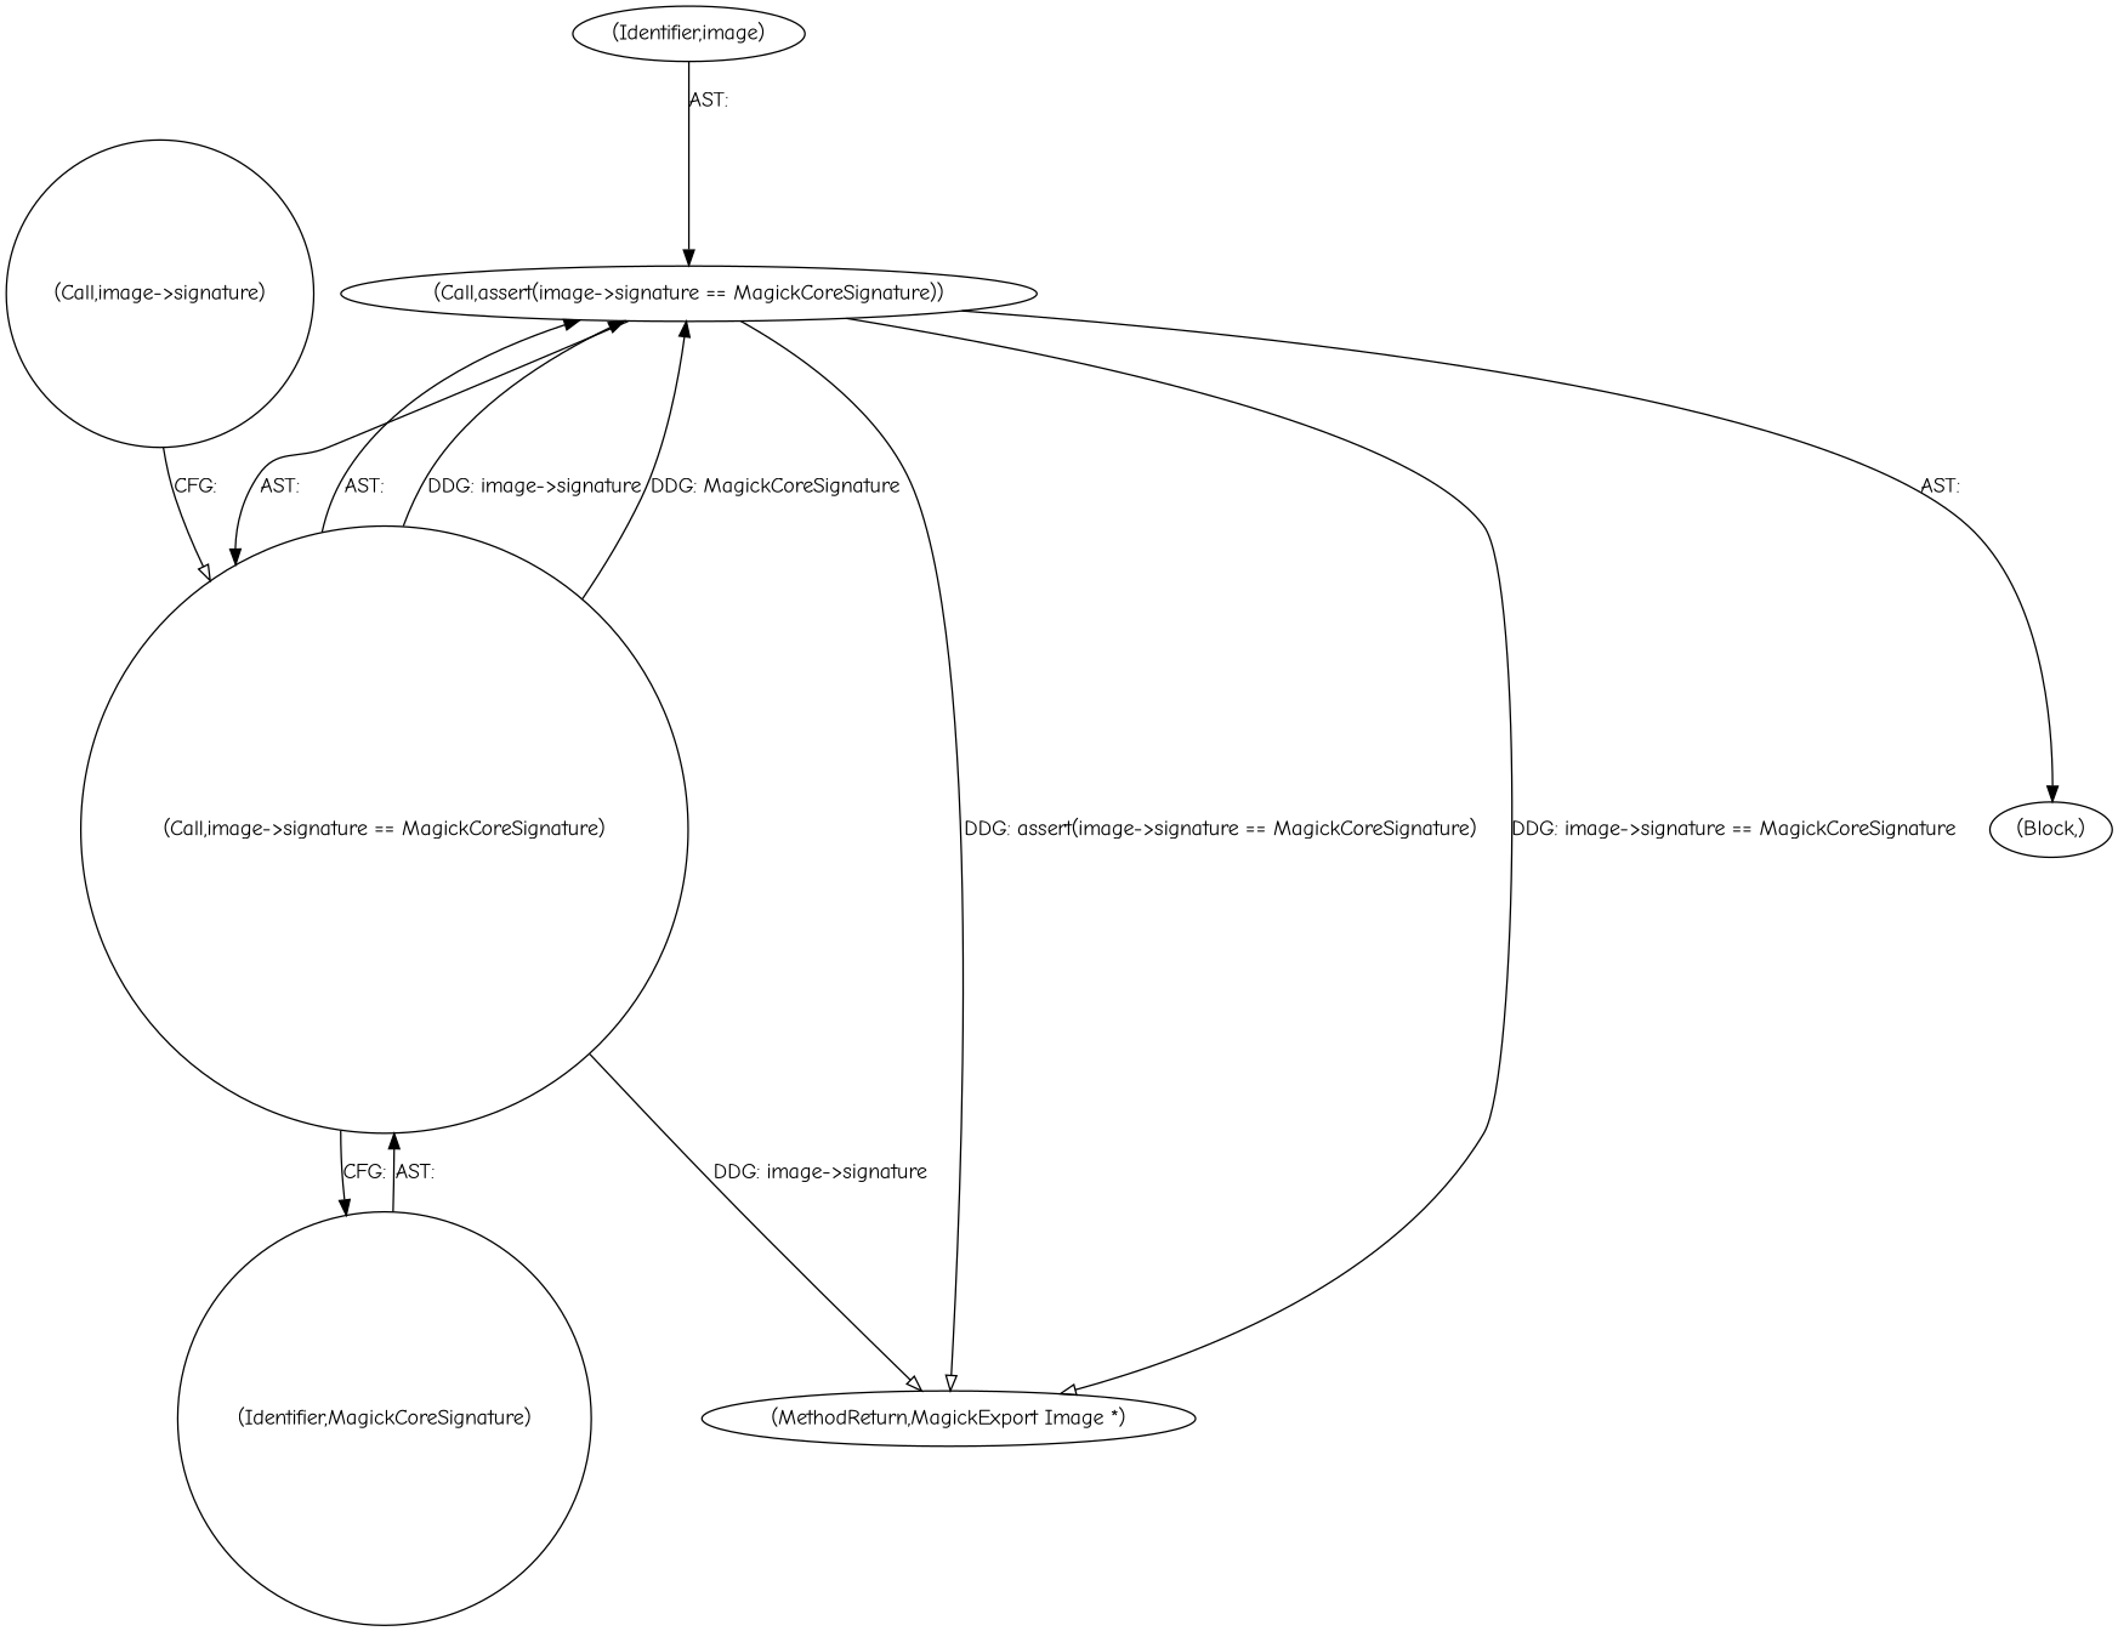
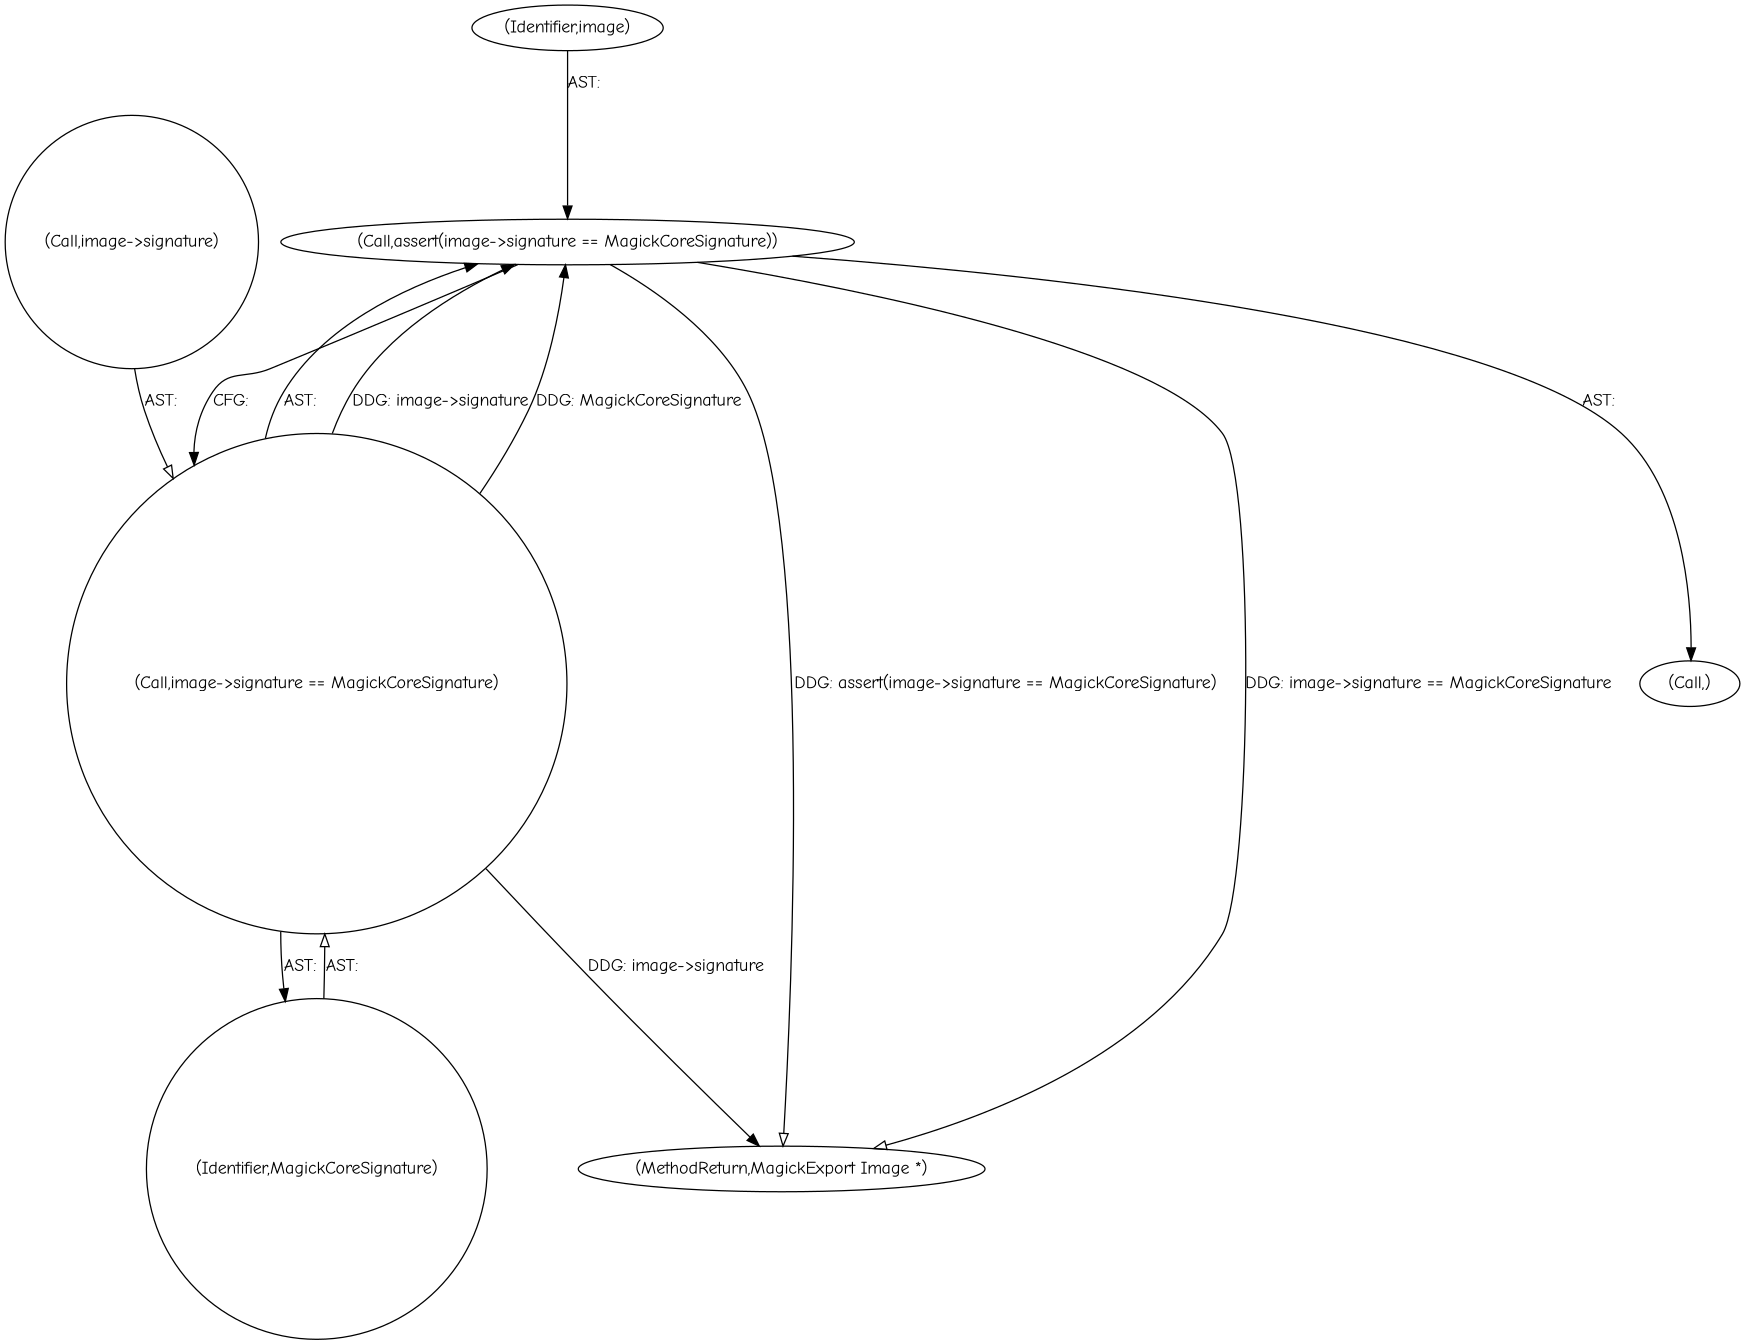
  digraph {
    fontname="Comic Neue"
    node [fontname="Comic Neue" shape=ellipse]
    edge [arrowhead=normal fontname="Comic Neue"]
    n1 [label="(Call,assert(image->signature == MagickCoreSignature))"]
    n2 [label="(Call,image->signature == MagickCoreSignature)" shape=circle]
    n3 [label="(MethodReturn,MagickExport Image *)"]
-   n4 [label="(Block,)"]
+   n4 [label="(Call,)"]
    n5 [label="(Identifier,MagickCoreSignature)" shape=circle]
    n6 [label="(Identifier,image)"]
    n7 [label="(Call,image->signature)" shape=circle]
-   n1 -> n2 [label="AST: "]
+   n1 -> n2 [label="CFG: "]
    n1 -> n3 [arrowhead=onormal label="DDG: assert(image->signature == MagickCoreSignature)"]
    n1 -> n3 [arrowhead=onormal label="DDG: image->signature == MagickCoreSignature"]
    n1 -> n4 [label="AST: "]
    n2 -> n1 [label="AST: "]
    n2 -> n1 [label="DDG: image->signature"]
    n2 -> n1 [label="DDG: MagickCoreSignature"]
-   n2 -> n3 [arrowhead=onormal label="DDG: image->signature"]
-   n2 -> n5 [label="CFG: "]
-   n5 -> n2 [label="AST: "]
+   n2 -> n3 [label="DDG: image->signature"]
+   n2 -> n5 [label="AST: "]
+   n5 -> n2 [arrowhead=onormal label="AST: "]
    n6 -> n1 [label="AST: "]
-   n7 -> n2 [arrowhead=onormal label="CFG: "]
+   n7 -> n2 [arrowhead=onormal label="AST: "]
  }
